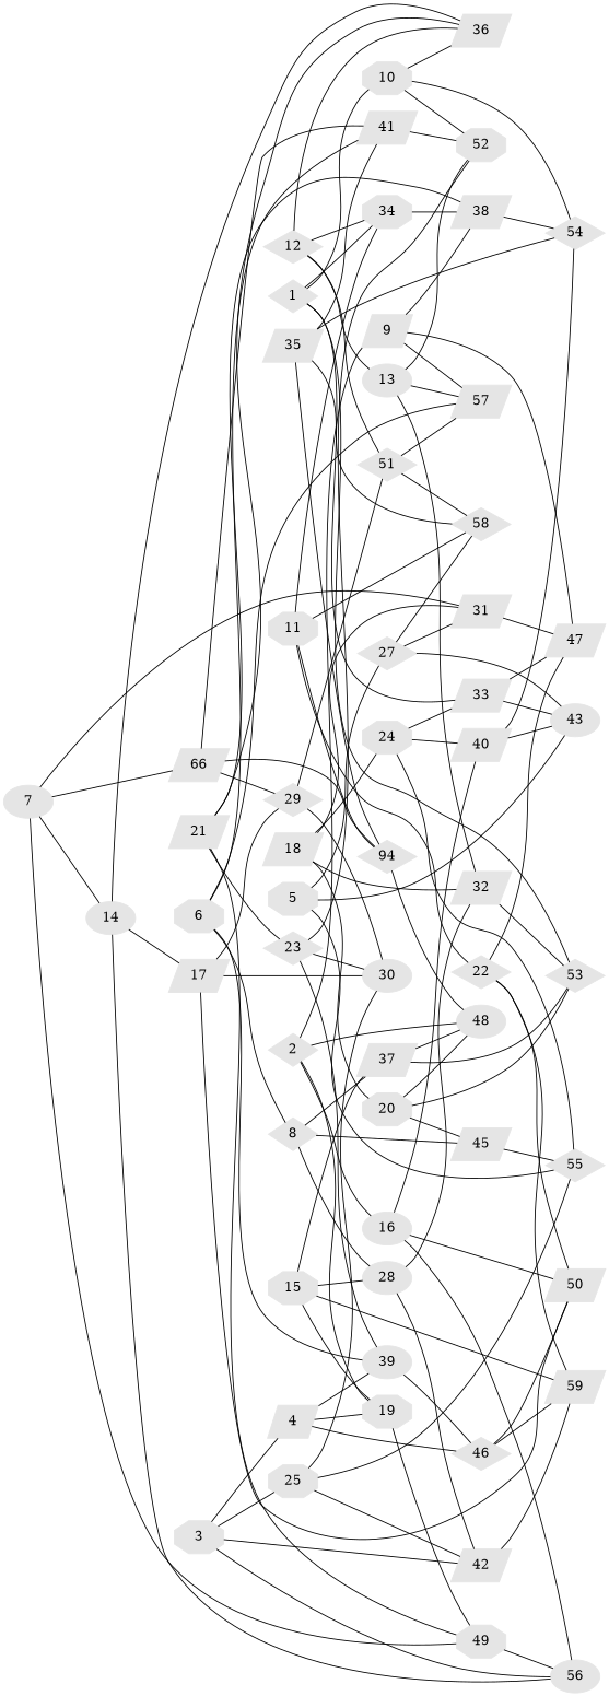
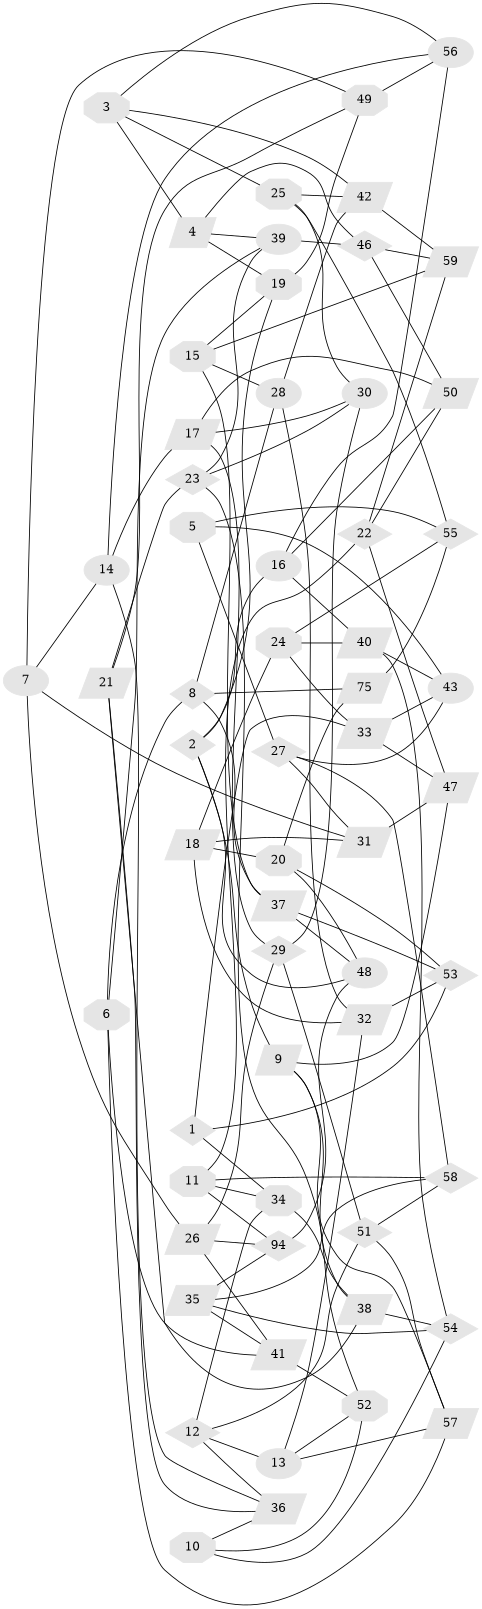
  graph {
    rankdir=LR
    node [color=gray90 shape=parallelogram style=filled]
    1 [shape=diamond]
    10 [shape=octagon]
    33
    34 [shape=octagon]
    53 [shape=diamond]
    36
    52 [shape=octagon]
    54 [shape=diamond]
    43 [shape=ellipse]
    47
    38
    2 [shape=diamond]
    9
    16 [shape=ellipse]
    19 [shape=octagon]
    48 [shape=ellipse]
    57
    56 [shape=ellipse]
    40
    50
    49 [shape=octagon]
    3 [shape=octagon]
    4
    25 [shape=octagon]
    42
    39 [shape=ellipse]
    46 [shape=diamond]
    55 [shape=diamond]
    30 [shape=ellipse]
    59
    5 [shape=octagon]
    27 [shape=diamond]
    31
    58 [shape=diamond]
-   45
+   45 [label=75]
    6 [shape=octagon]
    8 [shape=diamond]
    41
    28 [shape=ellipse]
    37
    7 [shape=ellipse]
    14 [shape=ellipse]
-   26 [label=66]
+   26
    17
    n45 [label=94 shape=diamond]
    29 [shape=diamond]
    32
    11 [shape=octagon]
    22 [shape=diamond]
    12 [shape=diamond]
    13 [shape=ellipse]
    51 [shape=diamond]
    15 [shape=octagon]
    18
    20 [shape=octagon]
    24 [shape=octagon]
    21
    23 [shape=diamond]
    35
-   1 -- 10
    1 -- 33
    1 -- 34
    1 -- 53
    10 -- 36
    10 -- 52
    10 -- 54
    33 -- 43
    33 -- 47
    34 -- 38
    38 -- 54
    2 -- 9
    2 -- 16
    2 -- 19
    2 -- 48
    9 -- 47
    9 -- 38
    9 -- 57
    16 -- 56
    16 -- 40
    16 -- 50
    19 -- 49
    40 -- 54
    40 -- 43
    49 -- 56
    3 -- 56
    3 -- 4
    3 -- 25
    3 -- 42
    4 -- 19
    4 -- 39
    4 -- 46
    25 -- 42
    25 -- 55
    25 -- 30
    42 -- 59
    39 -- 46
    46 -- 50
    46 -- 59
    5 -- 43
    5 -- 55
    5 -- 27
    27 -- 43
    27 -- 31
    27 -- 58
    31 -- 47
    45 -- 55
    6 -- 57
    6 -- 39
    6 -- 8
    6 -- 41
    8 -- 45
    8 -- 28
    8 -- 37
    41 -- 52
    28 -- 42
    28 -- 32
    37 -- 53
    37 -- 48
    7 -- 49
    7 -- 31
    7 -- 14
    7 -- 26
    14 -- 36
    14 -- 56
    14 -- 17
    26 -- 41
    26 -- n45
    26 -- 29
    17 -- 50
    17 -- 30
    17 -- 29
    n45 -- 48
    29 -- 30
    29 -- 51
    32 -- 53
    11 -- 34
    11 -- 58
    11 -- n45
    11 -- 22
    22 -- 47
    22 -- 50
    22 -- 59
    12 -- 34
    12 -- 36
    12 -- 13
    12 -- 51
    13 -- 52
    13 -- 57
    13 -- 32
    51 -- 57
    51 -- 58
    15 -- 19
    15 -- 59
    15 -- 28
    15 -- 37
    18 -- 31
    18 -- 32
    18 -- 20
    18 -- 24
    20 -- 53
    20 -- 48
    20 -- 45
    24 -- 33
    24 -- 40
    24 -- 55
    21 -- 36
    21 -- 38
    21 -- 49
    21 -- 23
    23 -- 52
    23 -- 39
    23 -- 30
    35 -- 54
    35 -- 58
    35 -- 41
    35 -- n45
  }
